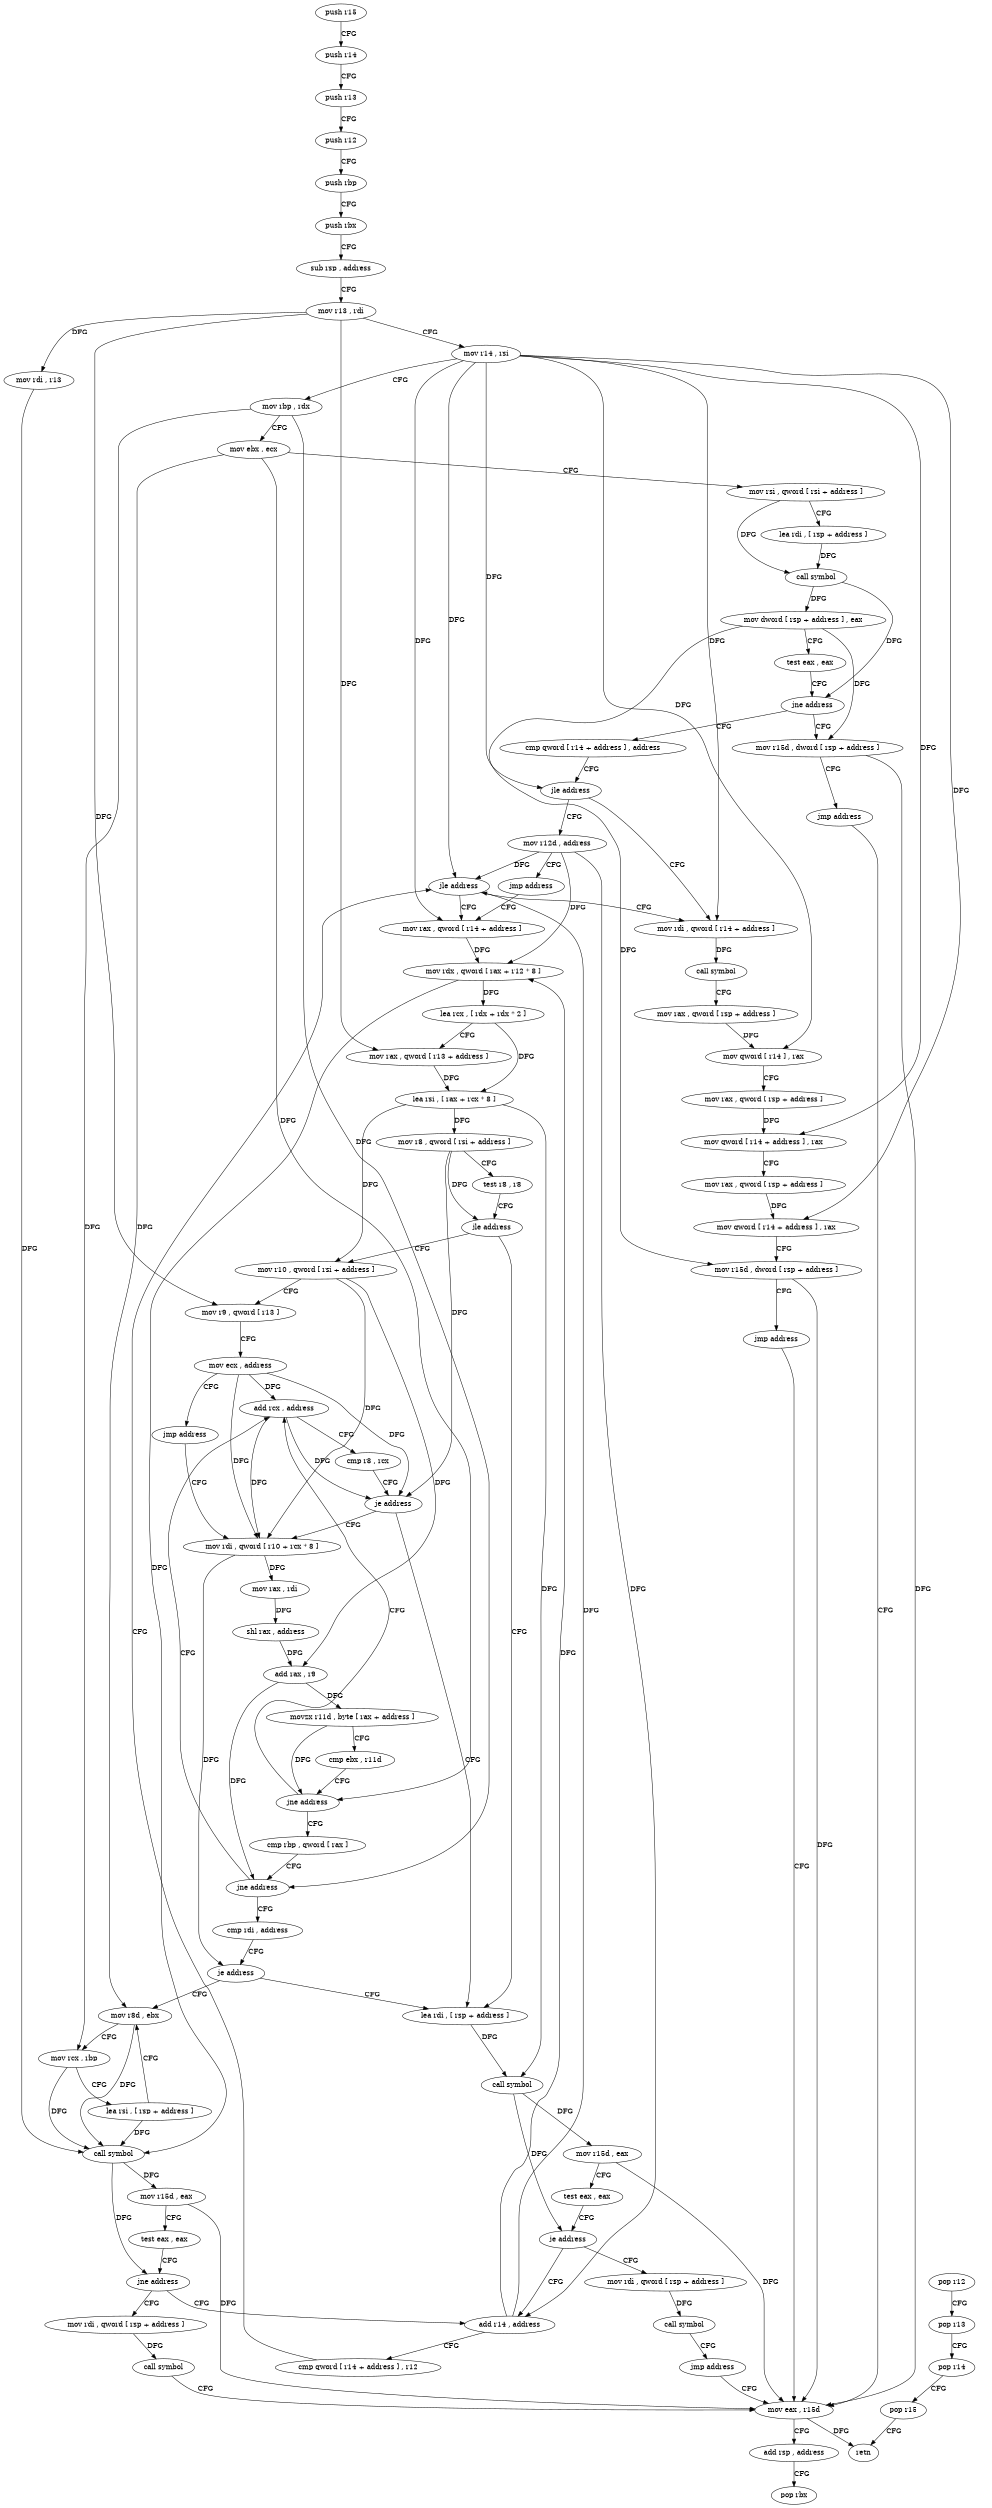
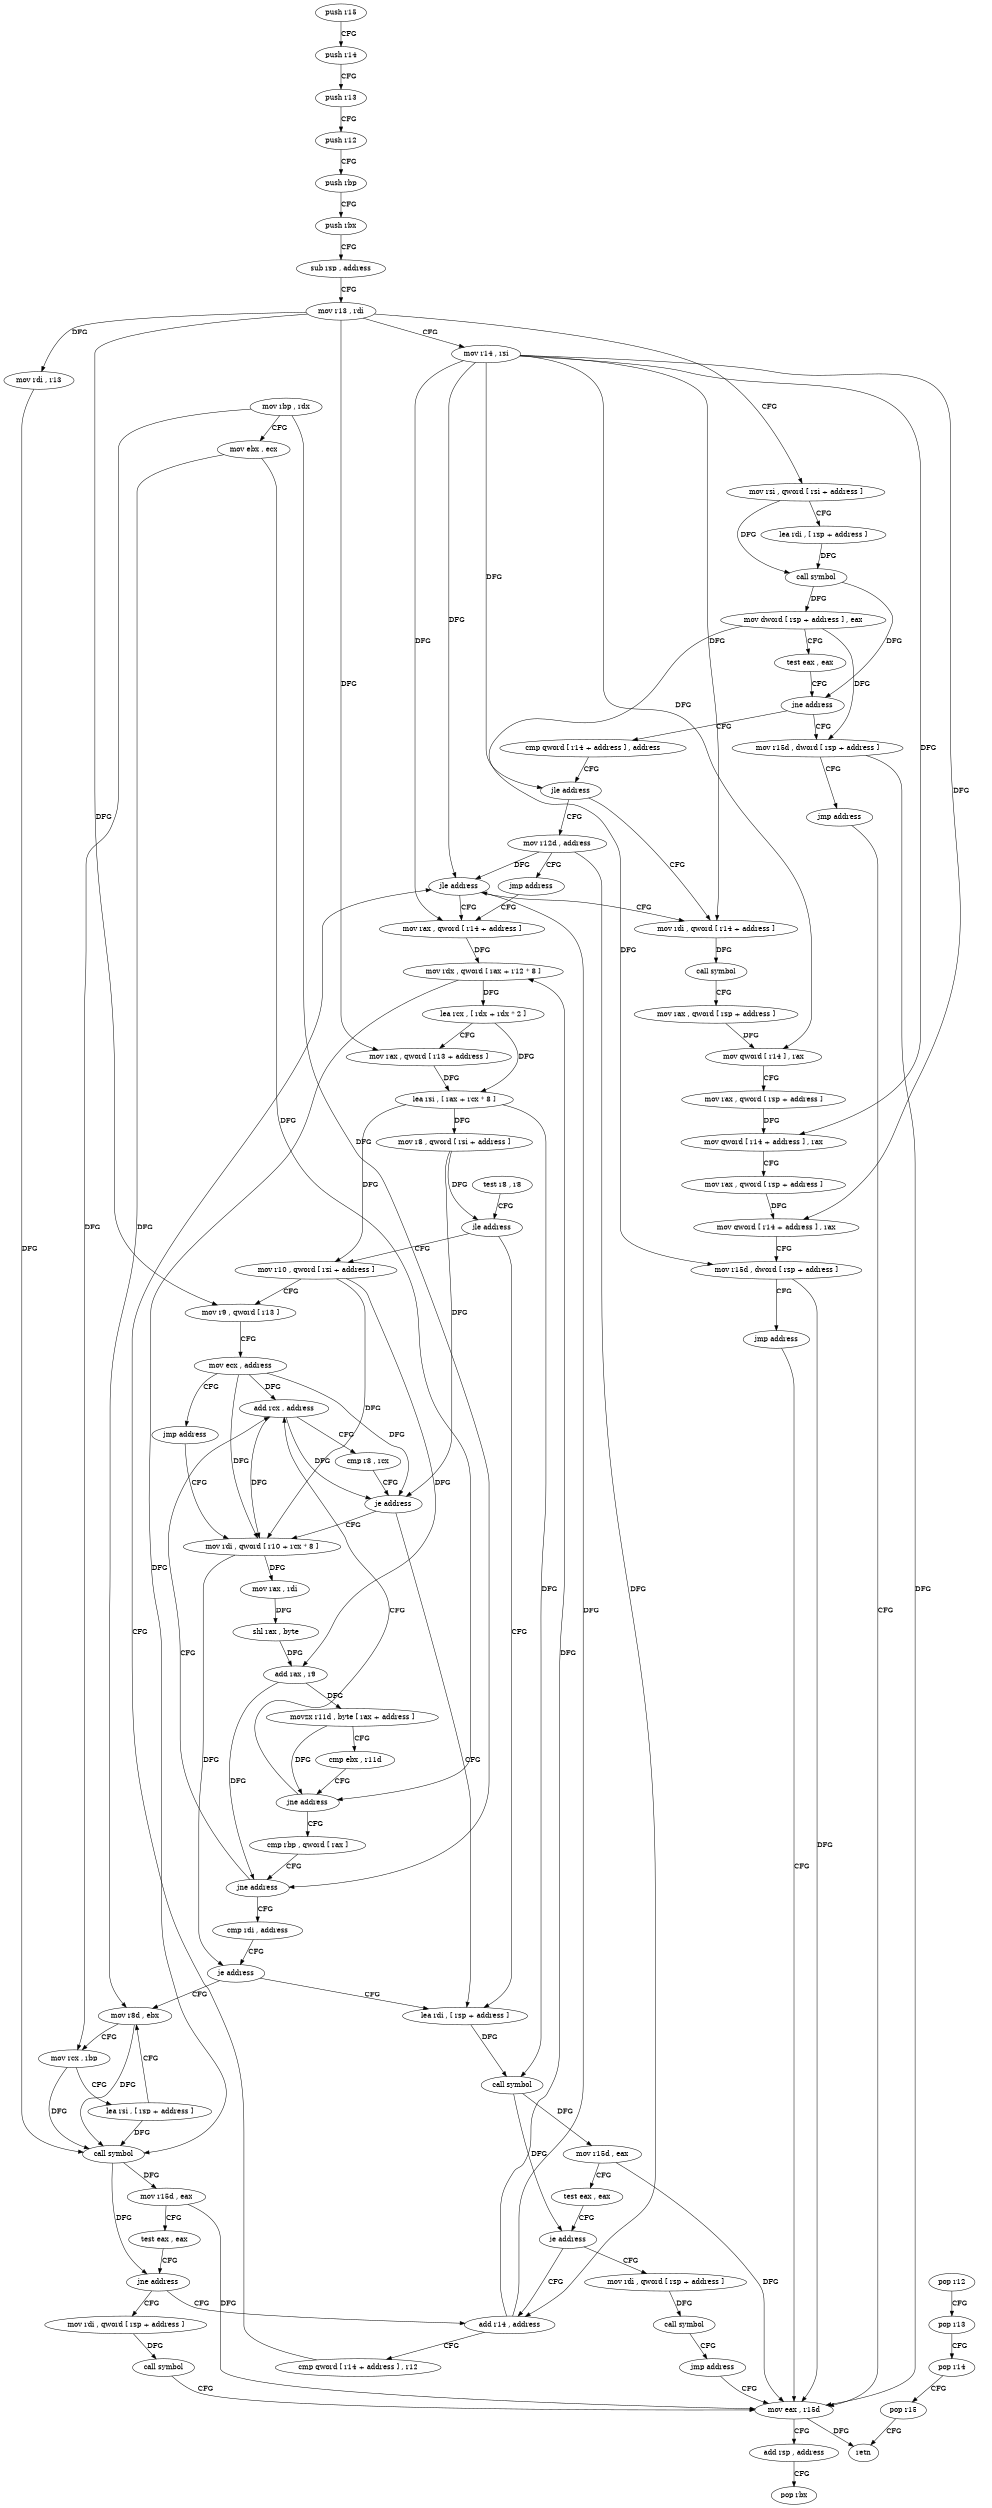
  digraph {
    fontname="DejaVu Serif"
    node [fontname="DejaVu Serif"]
    edge [fontname="DejaVu Serif"]
    n1 [label="push r15"]
    n2 [label="push r14"]
    n3 [label="push r13"]
    n4 [label="push r12"]
    n5 [label="push rbp"]
    n6 [label="push rbx"]
    n7 [label="sub rsp , address"]
    n8 [label="mov r13 , rdi"]
    n9 [label="mov r14 , rsi"]
    n10 [label="mov rax , qword [ r13 + address ]"]
    n11 [label="mov r9 , qword [ r13 ]"]
    n12 [label="mov rdi , r13"]
    n13 [label="mov rbp , rdx"]
    n14 [label="jle address"]
    n15 [label="mov rdi , qword [ r14 + address ]"]
    n16 [label="mov qword [ r14 ] , rax"]
    n17 [label="mov qword [ r14 + address ] , rax"]
    n18 [label="mov qword [ r14 + address ] , rax"]
    n19 [label="mov rax , qword [ r14 + address ]"]
    n20 [label="jle address"]
    n21 [label="lea rsi , [ rax + rcx * 8 ]"]
    n22 [label="mov ecx , address"]
    n23 [label="call symbol"]
    n24 [label="mov ebx , ecx"]
    n25 [label="jne address"]
    n26 [label="mov rcx , rbp"]
    n27 [label="mov r12d , address"]
    n28 [label="call symbol"]
    n29 [label="mov rax , qword [ rsp + address ]"]
    n30 [label="mov rax , qword [ rsp + address ]"]
    n31 [label="mov r15d , dword [ rsp + address ]"]
    n32 [label="mov rdx , qword [ rax + r12 * 8 ]"]
    n33 [label="mov rsi , qword [ rsi + address ]"]
    n34 [label="jne address"]
    n35 [label="mov r8d , ebx"]
    n36 [label="add rcx , address"]
    n37 [label="cmp rdi , address"]
    n38 [label="lea rsi , [ rsp + address ]"]
    n39 [label="lea rdi , [ rsp + address ]"]
    n40 [label="call symbol"]
    n41 [label="cmp rbp , qword [ rax ]"]
    n42 [label="mov dword [ rsp + address ] , eax"]
    n43 [label="jne address"]
    n44 [label="test eax , eax"]
    n45 [label="mov r15d , dword [ rsp + address ]"]
    n46 [label="cmp qword [ r14 + address ] , address"]
    n47 [label="jmp address"]
    n48 [label="mov eax , r15d"]
    n49 [label="jmp address"]
    n50 [label="add rsp , address"]
    n51 [label=retn]
    n52 [label="pop rbx"]
    n53 [label="jmp address"]
    n54 [label="add r14 , address"]
    n55 [label="mov rax , qword [ rsp + address ]"]
    n56 [label="lea rcx , [ rdx + rdx * 2 ]"]
    n57 [label="cmp qword [ r14 + address ] , r12"]
    n58 [label="pop r12"]
    n59 [label="pop r13"]
    n60 [label="pop r14"]
    n61 [label="pop r15"]
    n62 [label="mov r15d , eax"]
    n63 [label="jne address"]
    n64 [label="mov r8 , qword [ rsi + address ]"]
    n65 [label="mov r10 , qword [ rsi + address ]"]
    n66 [label="call symbol"]
    n67 [label="test r8 , r8"]
    n68 [label="jle address"]
    n69 [label="je address"]
    n70 [label="mov rdi , qword [ r10 + rcx * 8 ]"]
    n71 [label="add rax , r9"]
    n72 [label="mov r15d , eax"]
    n73 [label="je address"]
    n74 [label="lea rdi , [ rsp + address ]"]
    n75 [label="mov rax , rdi"]
    n76 [label="je address"]
    n77 [label="test eax , eax"]
    n78 [label="mov rdi , qword [ rsp + address ]"]
    n79 [label="call symbol"]
    n80 [label="jmp address"]
    n81 [label="jmp address"]
    n82 [label="movzx r11d , byte [ rax + address ]"]
    n83 [label="cmp r8 , rcx"]
-   n84 [label="shl rax , address"]
+   n84 [label="shl rax , byte"]
    n85 [label="cmp ebx , r11d"]
    n86 [label="test eax , eax"]
    n87 [label="mov rdi , qword [ rsp + address ]"]
    n88 [label="call symbol"]
    n1 -> n2 [label=CFG]
    n2 -> n3 [label=CFG]
    n3 -> n4 [label=CFG]
    n4 -> n5 [label=CFG]
    n5 -> n6 [label=CFG]
    n6 -> n7 [label=CFG]
    n7 -> n8 [label=CFG]
    n8 -> n9 [label=CFG]
    n8 -> n10 [label=DFG]
    n8 -> n11 [label=DFG]
    n8 -> n12 [label=DFG]
-   n9 -> n13 [label=CFG]
    n9 -> n14 [label=DFG]
    n9 -> n15 [label=DFG]
    n9 -> n16 [label=DFG]
    n9 -> n17 [label=DFG]
    n9 -> n18 [label=DFG]
    n9 -> n19 [label=DFG]
    n9 -> n20 [label=DFG]
    n10 -> n21 [label=DFG]
    n11 -> n22 [label=CFG]
    n12 -> n23 [label=DFG]
    n13 -> n24 [label=CFG]
    n13 -> n25 [label=DFG]
    n13 -> n26 [label=DFG]
    n14 -> n15 [label=CFG]
    n14 -> n27 [label=CFG]
    n15 -> n28 [label=DFG]
    n16 -> n29 [label=CFG]
    n17 -> n30 [label=CFG]
    n18 -> n31 [label=CFG]
    n19 -> n32 [label=DFG]
    n20 -> n15 [label=CFG]
    n20 -> n19 [label=CFG]
    n21 -> n64 [label=DFG]
    n21 -> n65 [label=DFG]
    n21 -> n66 [label=DFG]
    n22 -> n36 [label=DFG]
    n22 -> n69 [label=DFG]
    n22 -> n70 [label=DFG]
    n22 -> n81 [label=CFG]
    n23 -> n62 [label=DFG]
    n23 -> n63 [label=DFG]
-   n24 -> n33 [label=CFG]
+   n8 -> n33 [label=CFG]
    n24 -> n34 [label=DFG]
    n24 -> n35 [label=DFG]
    n25 -> n36 [label=CFG]
    n25 -> n37 [label=CFG]
    n26 -> n23 [label=DFG]
    n26 -> n38 [label=CFG]
    n27 -> n20 [label=DFG]
-   n27 -> n32 [label=DFG]
    n27 -> n53 [label=CFG]
    n27 -> n54 [label=DFG]
    n28 -> n55 [label=CFG]
    n29 -> n17 [label=DFG]
    n30 -> n18 [label=DFG]
    n31 -> n48 [label=DFG]
    n31 -> n49 [label=CFG]
    n32 -> n23 [label=DFG]
    n32 -> n56 [label=DFG]
    n33 -> n39 [label=CFG]
    n33 -> n40 [label=DFG]
    n34 -> n36 [label=CFG]
    n34 -> n41 [label=CFG]
    n35 -> n23 [label=DFG]
    n35 -> n26 [label=CFG]
    n36 -> n69 [label=DFG]
    n36 -> n70 [label=DFG]
    n36 -> n83 [label=CFG]
    n37 -> n76 [label=CFG]
    n38 -> n23 [label=DFG]
    n38 -> n35 [label=CFG]
    n39 -> n40 [label=DFG]
    n40 -> n42 [label=DFG]
    n40 -> n43 [label=DFG]
    n41 -> n25 [label=CFG]
    n42 -> n31 [label=DFG]
    n42 -> n44 [label=CFG]
    n42 -> n45 [label=DFG]
    n43 -> n45 [label=CFG]
    n43 -> n46 [label=CFG]
    n44 -> n43 [label=CFG]
    n45 -> n47 [label=CFG]
    n45 -> n48 [label=DFG]
    n46 -> n14 [label=CFG]
    n47 -> n48 [label=CFG]
    n48 -> n50 [label=CFG]
    n48 -> n51 [label=DFG]
    n49 -> n48 [label=CFG]
    n50 -> n52 [label=CFG]
    n53 -> n19 [label=CFG]
    n54 -> n20 [label=DFG]
    n54 -> n32 [label=DFG]
    n54 -> n57 [label=CFG]
    n55 -> n16 [label=DFG]
    n56 -> n10 [label=CFG]
    n56 -> n21 [label=DFG]
    n57 -> n20 [label=CFG]
    n58 -> n59 [label=CFG]
    n59 -> n60 [label=CFG]
    n60 -> n61 [label=CFG]
    n61 -> n51 [label=CFG]
    n62 -> n48 [label=DFG]
    n62 -> n86 [label=CFG]
    n63 -> n54 [label=CFG]
    n63 -> n87 [label=CFG]
-   n64 -> n67 [label=CFG]
    n64 -> n68 [label=DFG]
    n64 -> n69 [label=DFG]
    n65 -> n11 [label=CFG]
    n65 -> n70 [label=DFG]
    n65 -> n71 [label=DFG]
    n66 -> n72 [label=DFG]
    n66 -> n73 [label=DFG]
    n67 -> n68 [label=CFG]
    n68 -> n65 [label=CFG]
    n68 -> n74 [label=CFG]
    n69 -> n70 [label=CFG]
    n69 -> n74 [label=CFG]
    n70 -> n75 [label=DFG]
    n70 -> n76 [label=DFG]
    n71 -> n25 [label=DFG]
    n71 -> n82 [label=DFG]
    n72 -> n48 [label=DFG]
    n72 -> n77 [label=CFG]
    n73 -> n54 [label=CFG]
    n73 -> n78 [label=CFG]
    n74 -> n66 [label=DFG]
    n75 -> n84 [label=DFG]
    n76 -> n35 [label=CFG]
    n76 -> n74 [label=CFG]
    n77 -> n73 [label=CFG]
    n78 -> n79 [label=DFG]
    n79 -> n80 [label=CFG]
    n80 -> n48 [label=CFG]
    n81 -> n70 [label=CFG]
    n82 -> n34 [label=DFG]
    n82 -> n85 [label=CFG]
    n83 -> n69 [label=CFG]
    n84 -> n71 [label=DFG]
    n85 -> n34 [label=CFG]
    n86 -> n63 [label=CFG]
    n87 -> n88 [label=DFG]
    n88 -> n48 [label=CFG]
  }
